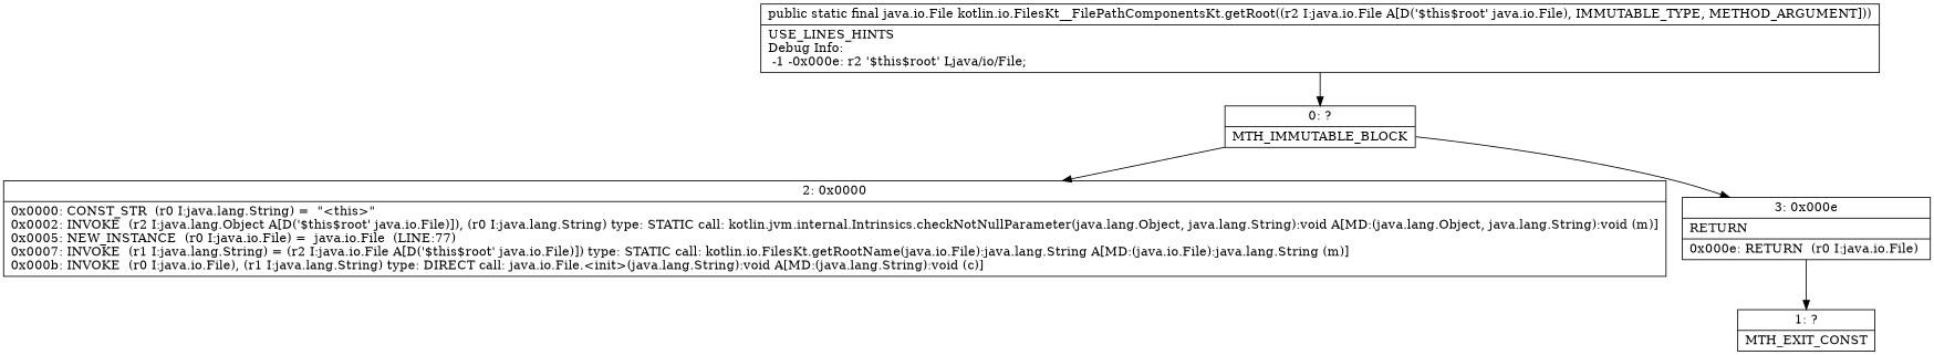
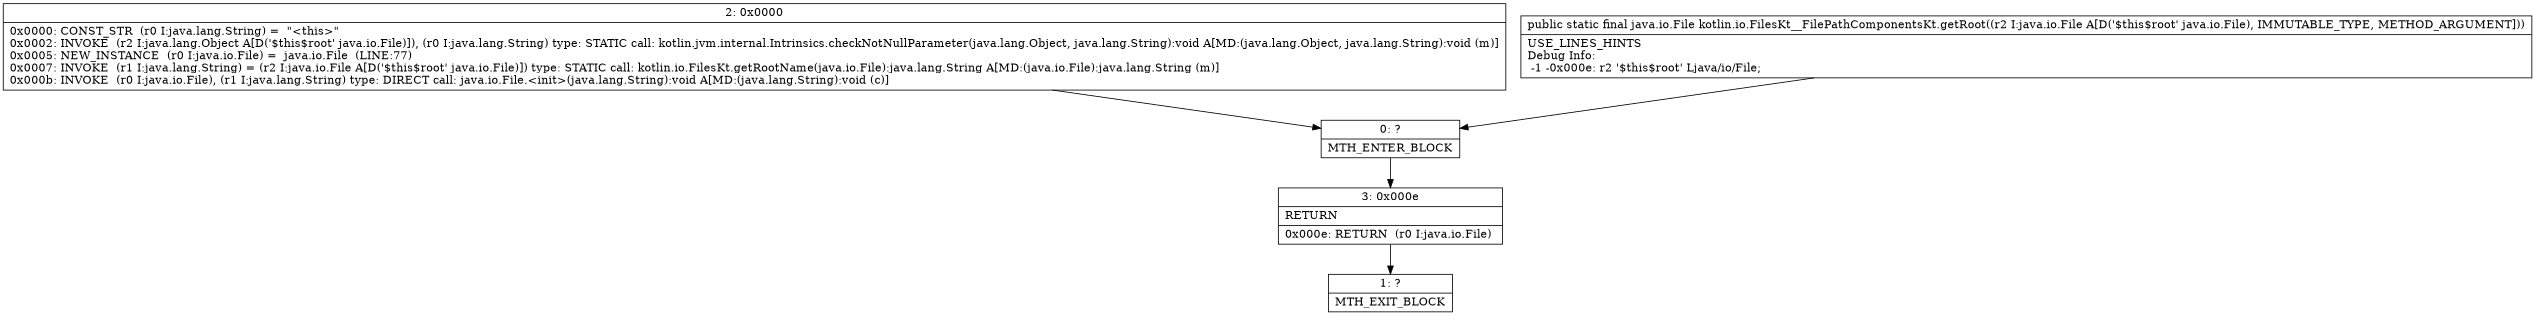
  digraph {
    node [shape=record]
-   n1 [label="{0\:\ ?|MTH_IMMUTABLE_BLOCK\l}"]
+   n1 [label="{0\:\ ?|MTH_ENTER_BLOCK\l}"]
    n2 [label="{2\:\ 0x0000|0x0000: CONST_STR  (r0 I:java.lang.String) =  \"\<this\>\" \l0x0002: INVOKE  (r2 I:java.lang.Object A[D('$this$root' java.io.File)]), (r0 I:java.lang.String) type: STATIC call: kotlin.jvm.internal.Intrinsics.checkNotNullParameter(java.lang.Object, java.lang.String):void A[MD:(java.lang.Object, java.lang.String):void (m)]\l0x0005: NEW_INSTANCE  (r0 I:java.io.File) =  java.io.File  (LINE:77)\l0x0007: INVOKE  (r1 I:java.lang.String) = (r2 I:java.io.File A[D('$this$root' java.io.File)]) type: STATIC call: kotlin.io.FilesKt.getRootName(java.io.File):java.lang.String A[MD:(java.io.File):java.lang.String (m)]\l0x000b: INVOKE  (r0 I:java.io.File), (r1 I:java.lang.String) type: DIRECT call: java.io.File.\<init\>(java.lang.String):void A[MD:(java.lang.String):void (c)]\l}"]
    n3 [label="{3\:\ 0x000e|RETURN\l|0x000e: RETURN  (r0 I:java.io.File) \l}"]
-   n4 [label="{1\:\ ?|MTH_EXIT_CONST\l}"]
+   n4 [label="{1\:\ ?|MTH_EXIT_BLOCK\l}"]
    n5 [label="{public static final java.io.File kotlin.io.FilesKt__FilePathComponentsKt.getRoot((r2 I:java.io.File A[D('$this$root' java.io.File), IMMUTABLE_TYPE, METHOD_ARGUMENT]))  | USE_LINES_HINTS\lDebug Info:\l  \-1 \-0x000e: r2 '$this$root' Ljava\/io\/File;\l}"]
-   n1 -> n2
+   n2 -> n1
    n1 -> n3
    n3 -> n4
    n5 -> n1
  }
